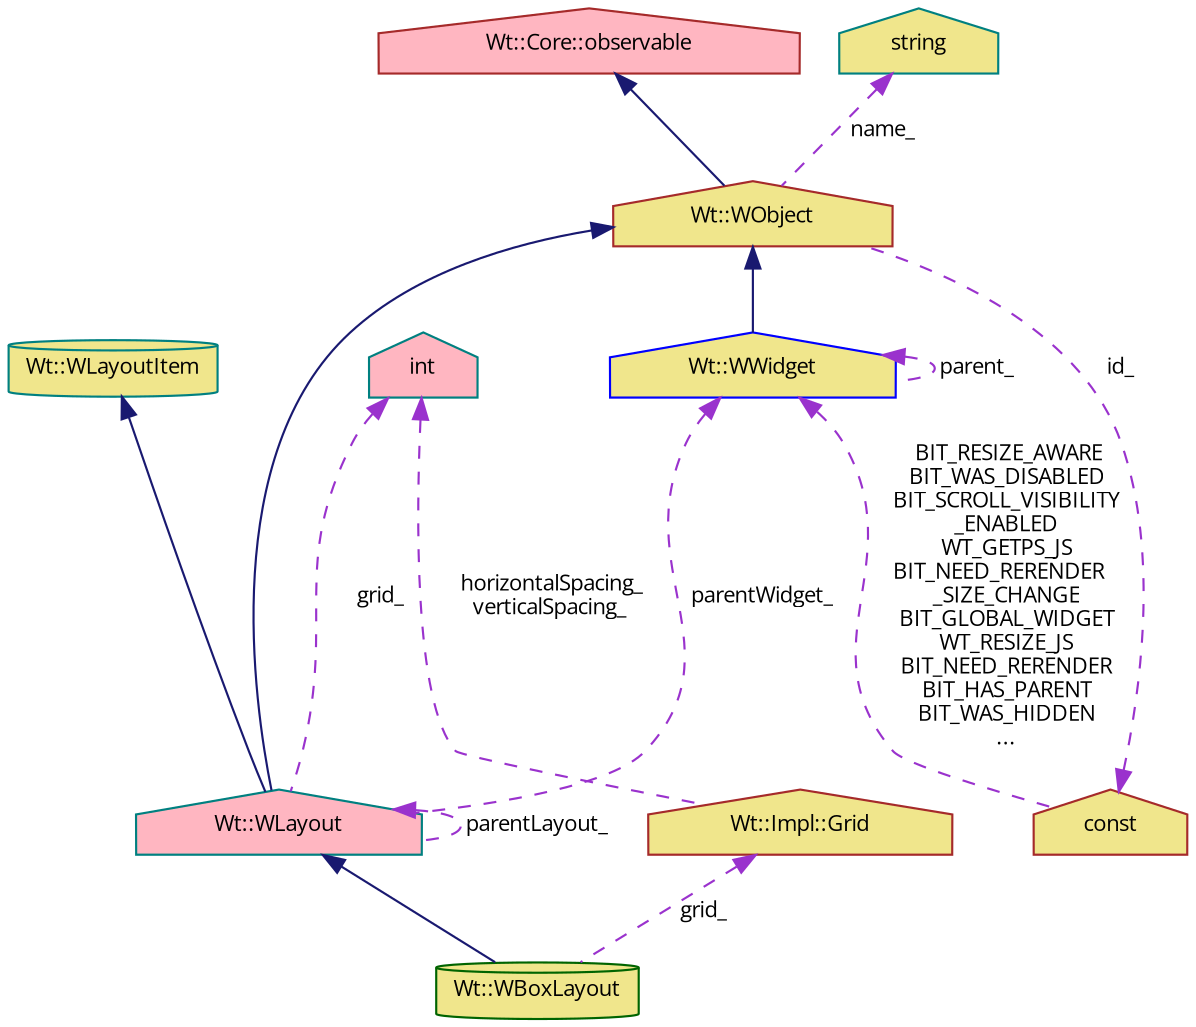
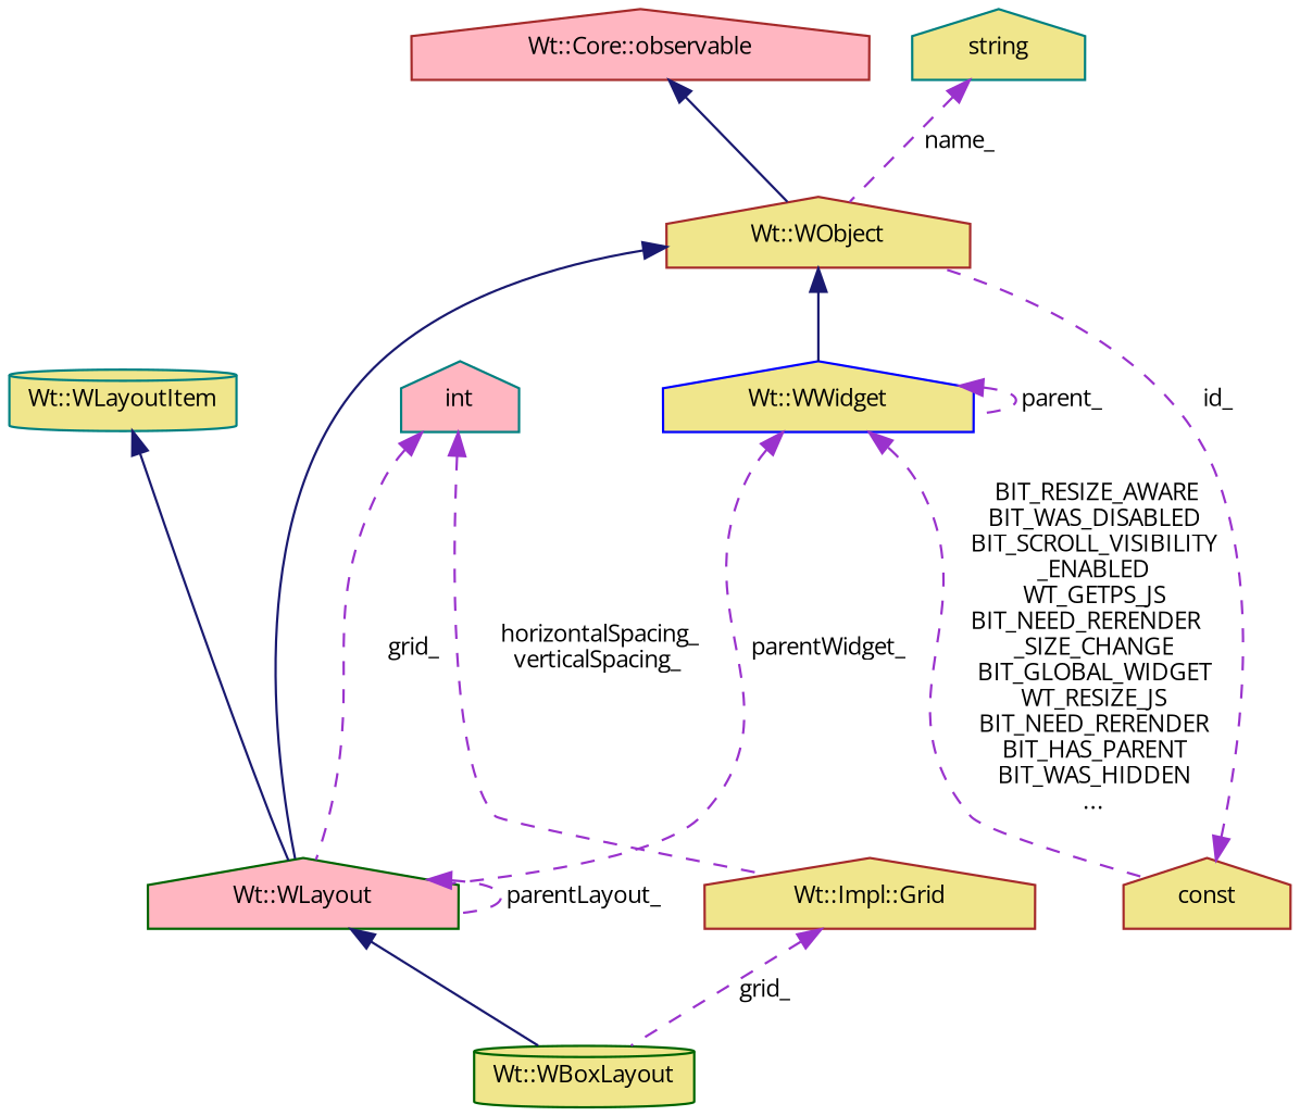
  digraph {
    fontname="Open Sans"
    node [color=brown fillcolor=khaki fontname="Open Sans" fontsize=10 shape=house style=filled]
    edge [color=darkorchid3 dir=back fontname="Open Sans" fontsize=10 labelfontname=Helvetica labelfontsize=10 style=dashed]
    n1 [color=darkgreen fontcolor=black height=0.2 label="Wt::WBoxLayout" shape=cylinder width=0.4]
-   n2 [color=teal fillcolor=lightpink height=0.2 label="Wt::WLayout" width=0.4]
+   n2 [color=darkgreen fillcolor=lightpink height=0.2 label="Wt::WLayout" width=0.4]
    n3 [color=teal height=0.2 label="Wt::WLayoutItem" shape=cylinder width=0.4]
    n4 [height=0.2 label="Wt::WObject" width=0.4]
    n5 [color=blue height=0.2 label="Wt::WWidget" width=0.4]
    n6 [height=0.2 label=const width=0.4]
    n7 [fillcolor=lightpink height=0.2 label="Wt::Core::observable" width=0.4]
    n8 [color=teal height=0.2 label=string width=0.4]
    n9 [color=teal fillcolor=lightpink height=0.2 label=int width=0.4]
    n10 [height=0.2 label="Wt::Impl::Grid" width=0.4]
    n2 -> n1 [color=midnightblue style=solid]
    n2 -> n2 [label=" parentLayout_"]
    n3 -> n2 [color=midnightblue style=solid]
    n4 -> n2 [color=midnightblue style=solid]
    n4 -> n5 [color=midnightblue style=solid]
    n5 -> n2 [label=" parentWidget_"]
    n5 -> n5 [label=" parent_"]
    n5 -> n6 [label=" BIT_RESIZE_AWARE\nBIT_WAS_DISABLED\nBIT_SCROLL_VISIBILITY\l_ENABLED\nWT_GETPS_JS\nBIT_NEED_RERENDER\l_SIZE_CHANGE\nBIT_GLOBAL_WIDGET\nWT_RESIZE_JS\nBIT_NEED_RERENDER\nBIT_HAS_PARENT\nBIT_WAS_HIDDEN\n..."]
    n6 -> n4 [label=" id_"]
    n7 -> n4 [color=midnightblue style=solid]
    n8 -> n4 [label=" name_"]
    n9 -> n2 [label=" grid_"]
    n9 -> n10 [label=" horizontalSpacing_\nverticalSpacing_"]
    n10 -> n1 [label=" grid_"]
  }
